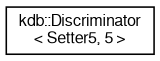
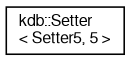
  digraph {
    rankdir=LR
-   n1 [color=black fillcolor=white fontname=FreeSans fontsize=10 height=0.2 label="kdb::Discriminator\l\< Setter5, 5 \>" shape=record style=filled width=0.4]
+   n1 [color=black fillcolor=white fontname=FreeSans fontsize=10 height=0.2 label="kdb::Setter\l\< Setter5, 5 \>" shape=record style=filled width=0.4]
  }
